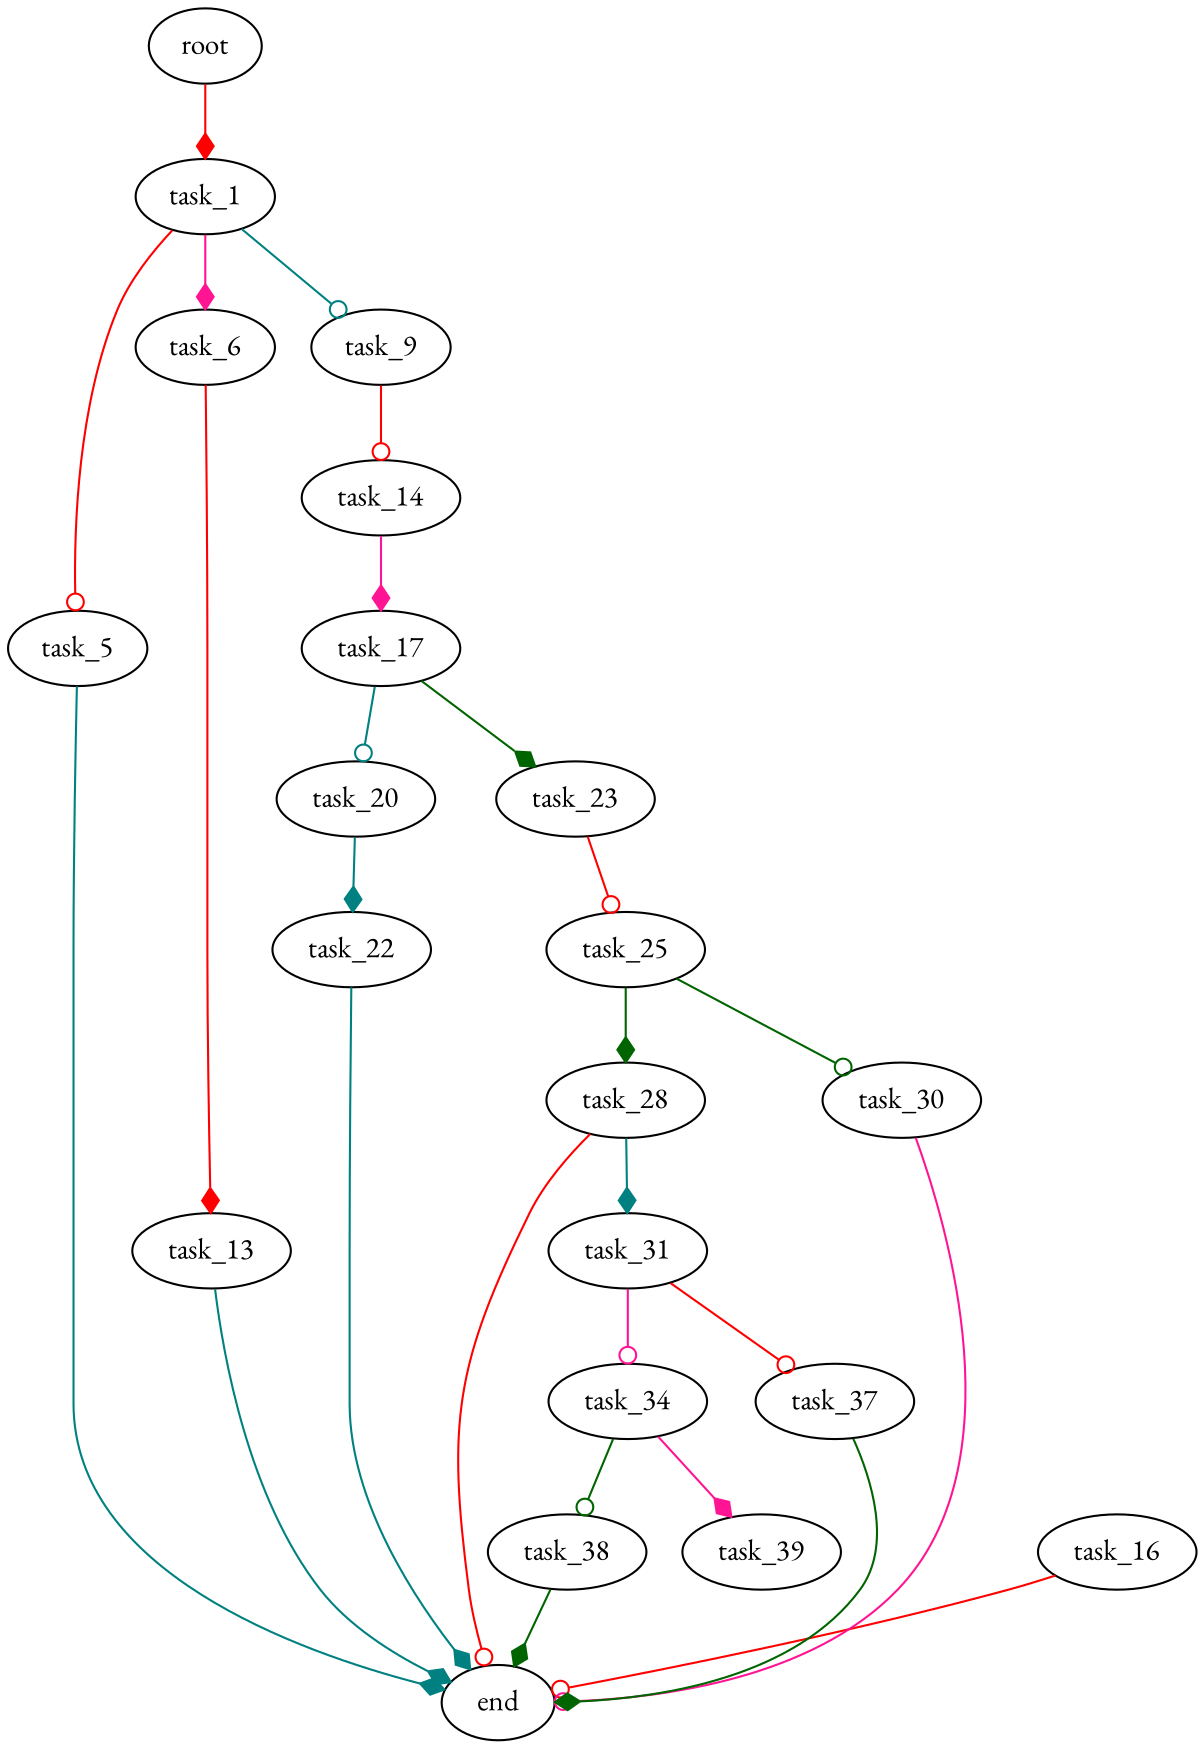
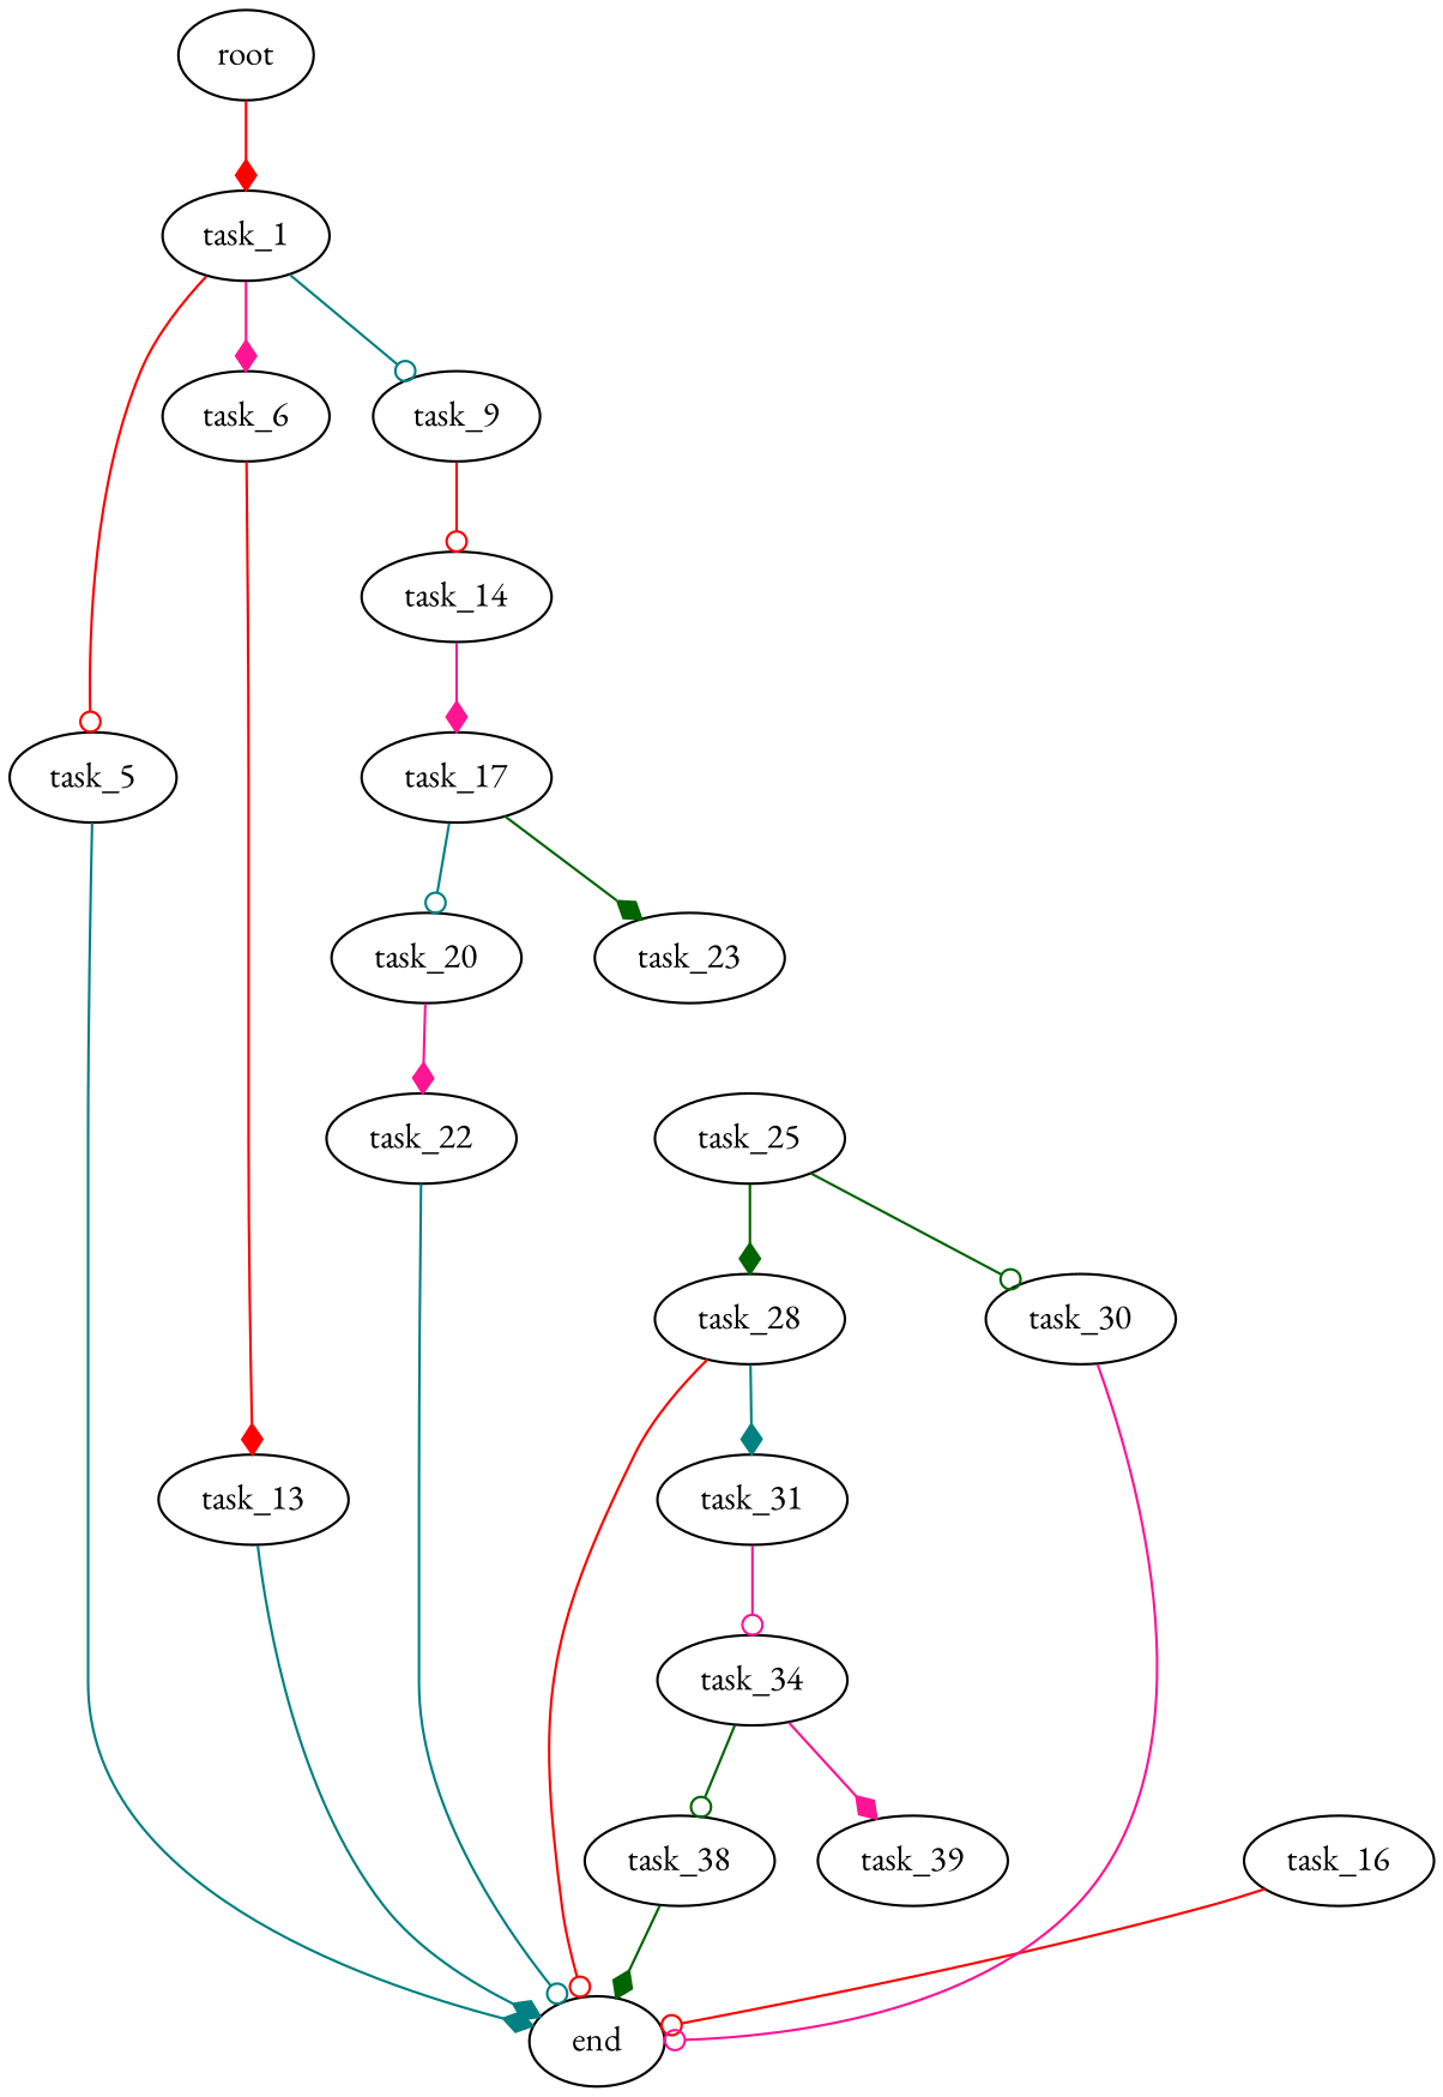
  digraph {
    fontname="EB Garamond"
    node [fontname="EB Garamond"]
    edge [arrowhead=diamond color=red fontname="EB Garamond"]
    root
    task_1
    task_5
    task_6
    task_9
    end
    task_13
    task_14
    task_17
    task_16
    task_20
    task_23
    task_22
    task_25
    task_28
    task_30
    task_31
    task_34
-   task_37
    task_38
    task_39
    root -> task_1
    task_1 -> task_5 [arrowhead=odot]
    task_1 -> task_6 [color=deeppink]
    task_1 -> task_9 [arrowhead=odot color=teal]
    task_5 -> end [color=teal]
    task_6 -> task_13
    task_9 -> task_14 [arrowhead=odot]
    task_13 -> end [color=teal]
    task_14 -> task_17 [color=deeppink]
    task_17 -> task_20 [arrowhead=odot color=teal]
    task_17 -> task_23 [color=darkgreen]
    task_16 -> end [arrowhead=odot]
-   task_20 -> task_22 [color=teal]
-   task_23 -> task_25 [arrowhead=odot]
-   task_22 -> end [color=teal]
+   task_20 -> task_22 [color=deeppink]
+   task_22 -> end [arrowhead=odot color=teal]
    task_25 -> task_28 [color=darkgreen]
    task_25 -> task_30 [arrowhead=odot color=darkgreen]
    task_28 -> end [arrowhead=odot]
    task_28 -> task_31 [color=teal]
    task_30 -> end [arrowhead=odot color=deeppink]
    task_31 -> task_34 [arrowhead=odot color=deeppink]
-   task_31 -> task_37 [arrowhead=odot]
    task_34 -> task_38 [arrowhead=odot color=darkgreen]
    task_34 -> task_39 [color=deeppink]
-   task_37 -> end [color=darkgreen]
    task_38 -> end [color=darkgreen]
  }
